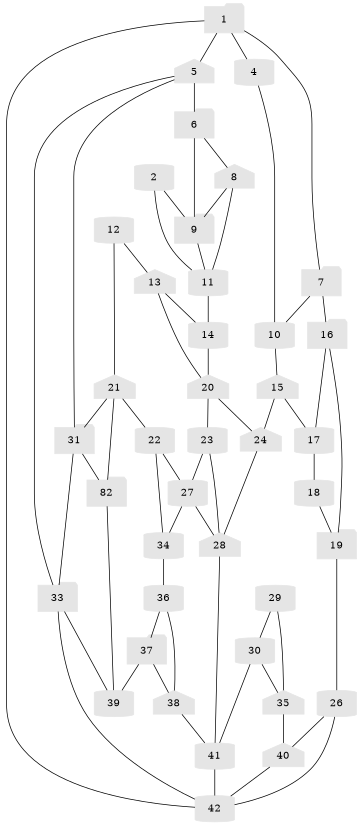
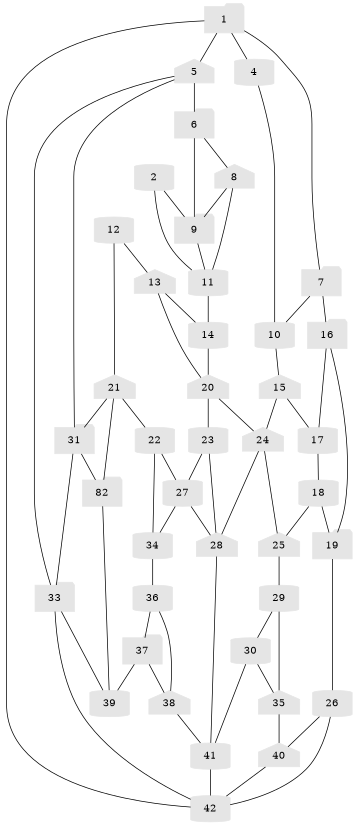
  graph {
    node [color=gray90 shape=cylinder style=filled]
    edge [weight=1.0]
    1 [shape=folder]
    4
    5 [shape=house]
    7 [shape=folder]
    42
    10
    6 [shape=folder]
    31 [shape=folder]
    33 [shape=folder]
    16 [shape=folder]
    9 [shape=folder]
    2
    11
    14
    15 [shape=house]
    8 [shape=house]
    n17 [label=82 shape=folder]
    39
    17
    19 [shape=folder]
    13 [shape=house]
    12
    21 [shape=house]
    24 [shape=house]
    20 [shape=house]
    22
    23
    18
+   25 [shape=house]
    28 [shape=house]
    26
    29
    40 [shape=house]
    27
    34
    36
    41
    30
    35 [shape=house]
    37 [shape=folder]
    38 [shape=house]
    1 -- 4
    1 -- 5
    1 -- 7
    1 -- 42
    4 -- 10
    5 -- 6 [weight=2.0]
    5 -- 31
    5 -- 33
    7 -- 10
    7 -- 16 [weight=2.0]
    10 -- 15
    6 -- 9
    6 -- 8
    31 -- 33
    31 -- n17
    33 -- 42
    33 -- 39
    16 -- 17
    16 -- 19
    9 -- 11
    2 -- 9
    2 -- 11
    11 -- 14 [weight=2.0]
    14 -- 20
    15 -- 17 [weight=2.0]
    15 -- 24
    8 -- 9
    8 -- 11
    n17 -- 39
    17 -- 18
    19 -- 26
    13 -- 14
    13 -- 20
    12 -- 13
    12 -- 21
    21 -- 31
    21 -- n17
    21 -- 22
+   24 -- 25
    24 -- 28
    20 -- 24
    20 -- 23
    22 -- 27
    22 -- 34
    23 -- 28
    23 -- 27
    18 -- 19
+   18 -- 25
+   25 -- 29 [weight=2.0]
    28 -- 41
    26 -- 42
    26 -- 40
    29 -- 30
    29 -- 35
    40 -- 42
    27 -- 28
    27 -- 34
    34 -- 36 [weight=2.0]
    36 -- 37
    36 -- 38
    41 -- 42
    30 -- 41
    30 -- 35
    35 -- 40 [weight=2.0]
    37 -- 39 [weight=2.0]
    37 -- 38
    38 -- 41
  }
